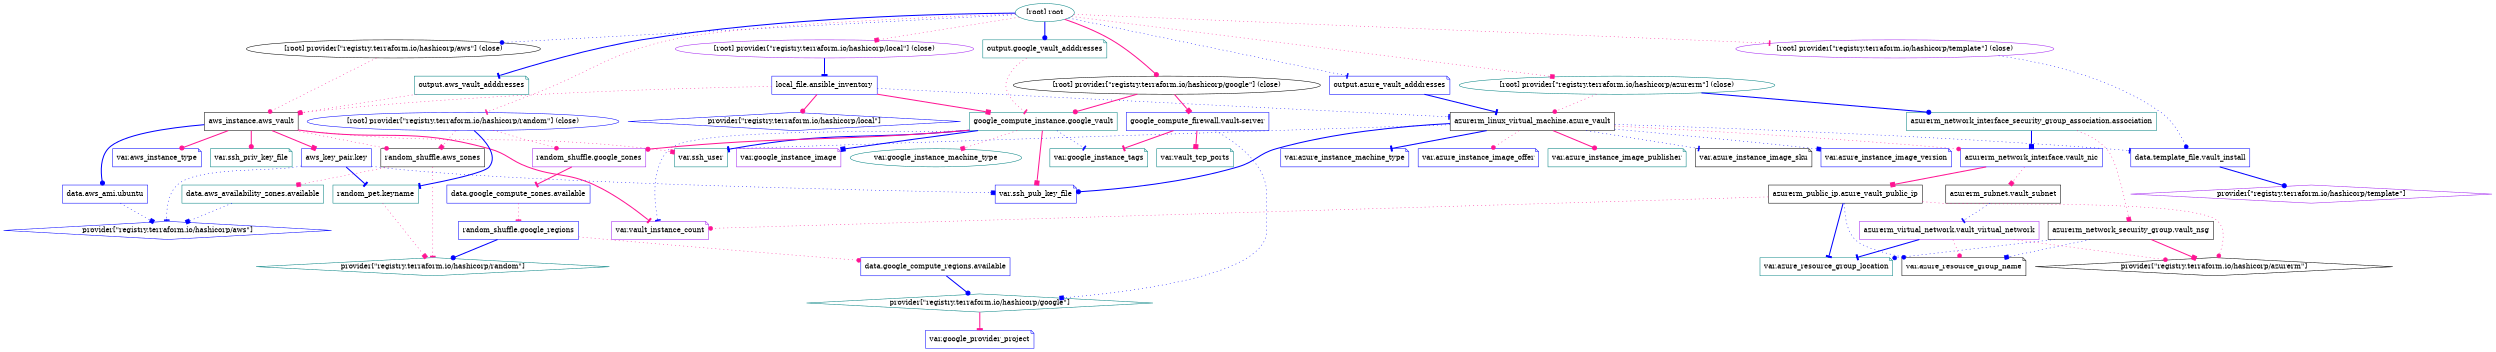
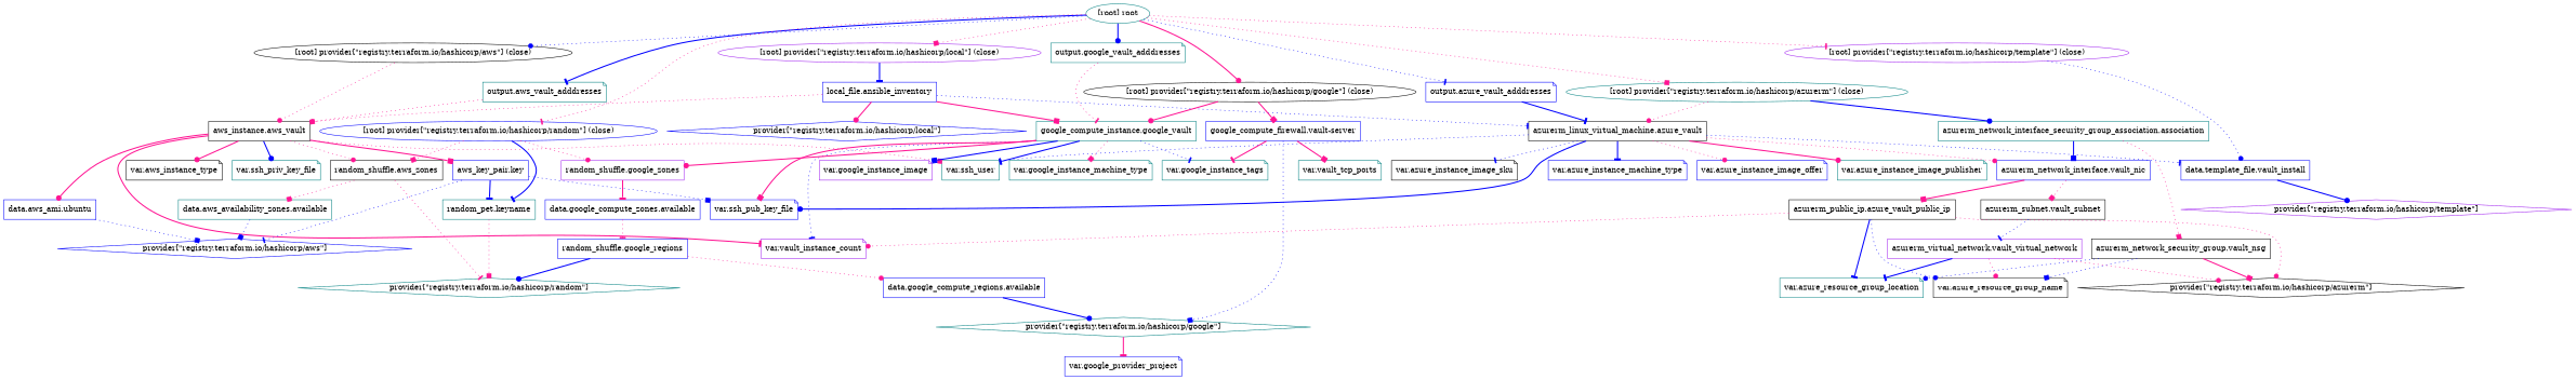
  digraph {
    compound=true
    newrank=true
    node [color=blue shape=box]
    edge [arrowhead=dot color=deeppink style=dotted]
    n1 [color=black label="aws_instance.aws_vault"]
    n2 [label="aws_key_pair.key"]
    n3 [label="data.aws_ami.ubuntu"]
    n4 [color=black label="random_shuffle.aws_zones"]
-   n5 [label="var.aws_instance_type" shape=note]
+   n5 [color=black label="var.aws_instance_type" shape=note]
    n6 [color=teal label="var.ssh_priv_key_file" shape=note]
    n7 [color=teal label="var.ssh_user"]
    n8 [color=purple label="var.vault_instance_count" shape=note]
    n9 [label="provider[\"registry.terraform.io/hashicorp/aws\"]" shape=diamond]
    n10 [color=teal label="random_pet.keyname"]
    n11 [label="var.ssh_pub_key_file" shape=note]
    n12 [color=black label="azurerm_linux_virtual_machine.azure_vault"]
    n13 [label="azurerm_network_interface.vault_nic"]
    n14 [label="data.template_file.vault_install"]
    n15 [label="var.azure_instance_image_offer" shape=note]
    n16 [color=teal label="var.azure_instance_image_publisher" shape=note]
    n17 [color=black label="var.azure_instance_image_sku" shape=note]
-   n18 [label="var.azure_instance_image_version" shape=note]
    n19 [label="var.azure_instance_machine_type" shape=note]
    n20 [color=black label="azurerm_public_ip.azure_vault_public_ip"]
    n21 [color=black label="azurerm_subnet.vault_subnet"]
    n22 [color=teal label="azurerm_network_interface_security_group_association.association"]
    n23 [color=black label="azurerm_network_security_group.vault_nsg"]
    n24 [color=black label="provider[\"registry.terraform.io/hashicorp/azurerm\"]" shape=diamond]
    n25 [color=teal label="var.azure_resource_group_location" shape=note]
    n26 [color=black label="var.azure_resource_group_name" shape=note]
    n27 [color=purple label="azurerm_virtual_network.vault_virtual_network"]
    n28 [color=teal label="data.aws_availability_zones.available"]
    n29 [label="data.google_compute_regions.available"]
    n30 [color=teal label="provider[\"registry.terraform.io/hashicorp/google\"]" shape=diamond]
    n31 [label="data.google_compute_zones.available"]
    n32 [label="random_shuffle.google_regions"]
    n33 [color=purple label="provider[\"registry.terraform.io/hashicorp/template\"]" shape=diamond]
    n34 [label="google_compute_firewall.vault-server"]
    n35 [color=teal label="var.google_instance_tags" shape=note]
    n36 [color=teal label="var.vault_tcp_ports" shape=note]
    n37 [color=teal label="google_compute_instance.google_vault"]
    n38 [color=purple label="random_shuffle.google_zones"]
    n39 [color=purple label="var.google_instance_image" shape=note]
-   n40 [color=teal label="var.google_instance_machine_type" shape=ellipse]
+   n40 [color=teal label="var.google_instance_machine_type" shape=note]
    n41 [label="local_file.ansible_inventory"]
    n42 [label="provider[\"registry.terraform.io/hashicorp/local\"]" shape=diamond]
    n43 [color=teal label="output.aws_vault_adddresses" shape=note]
    n44 [label="output.azure_vault_adddresses" shape=note]
    n45 [color=teal label="output.google_vault_adddresses" shape=note]
    n46 [label="var.google_provider_project" shape=note]
    n47 [color=teal label="provider[\"registry.terraform.io/hashicorp/random\"]" shape=diamond]
    "[root] provider[\"registry.terraform.io/hashicorp/aws\"] (close)" [color=black shape=""]
    "[root] provider[\"registry.terraform.io/hashicorp/azurerm\"] (close)" [color=teal shape=""]
    "[root] provider[\"registry.terraform.io/hashicorp/google\"] (close)" [color=black shape=""]
    "[root] provider[\"registry.terraform.io/hashicorp/local\"] (close)" [color=purple shape=""]
    "[root] provider[\"registry.terraform.io/hashicorp/random\"] (close)" [shape=""]
    "[root] provider[\"registry.terraform.io/hashicorp/template\"] (close)" [color=purple shape=""]
    "[root] root" [color=teal shape=""]
    subgraph sub_1 {
      n1
      n2
      n3
      n4
      n5
      n6
      n7
      n8
      n9
      n10
      n11
      n12
      n13
      n14
      n15
      n16
      n17
-     n18
      n19
      n20
      n21
      n22
      n23
      n24
      n25
      n26
      n27
      n28
      n29
      n30
      n31
      n32
      n33
      n34
      n35
      n36
      n37
      n38
      n39
      n40
      n41
      n42
      n43
      n44
      n45
      n46
      n47
      "[root] provider[\"registry.terraform.io/hashicorp/aws\"] (close)"
      "[root] provider[\"registry.terraform.io/hashicorp/azurerm\"] (close)"
      "[root] provider[\"registry.terraform.io/hashicorp/google\"] (close)"
      "[root] provider[\"registry.terraform.io/hashicorp/local\"] (close)"
      "[root] provider[\"registry.terraform.io/hashicorp/random\"] (close)"
      "[root] provider[\"registry.terraform.io/hashicorp/template\"] (close)"
      "[root] root"
    }
    n1 -> n2 [arrowhead=box style=bold]
-   n1 -> n3 [color=blue style=bold]
+   n1 -> n3 [style=bold]
    n1 -> n4
    n1 -> n5 [style=bold]
-   n1 -> n6 [style=bold]
+   n1 -> n6 [color=blue style=bold]
    n1 -> n7 [arrowhead=box]
    n1 -> n8 [arrowhead=tee style=bold]
    n2 -> n9 [arrowhead=tee color=blue]
    n2 -> n10 [arrowhead=tee color=blue style=bold]
    n2 -> n11 [arrowhead=box color=blue]
    n3 -> n9 [arrowhead=box color=blue]
    n4 -> n28 [arrowhead=box]
    n4 -> n47 [arrowhead=tee]
    n10 -> n47 [arrowhead=box]
    n12 -> n7 [arrowhead=tee color=blue]
    n12 -> n11 [color=blue style=bold]
    n12 -> n13
    n12 -> n14 [arrowhead=tee color=blue]
    n12 -> n15
    n12 -> n16 [style=bold]
    n12 -> n17 [arrowhead=tee color=blue]
-   n12 -> n18 [arrowhead=box color=blue]
    n12 -> n19 [arrowhead=tee color=blue style=bold]
    n13 -> n20 [arrowhead=box style=bold]
    n13 -> n21 [arrowhead=box]
    n14 -> n33 [color=blue style=bold]
    n20 -> n8
    n20 -> n24
    n20 -> n25 [arrowhead=tee color=blue style=bold]
    n20 -> n26 [color=blue]
    n21 -> n27 [arrowhead=tee color=blue]
    n22 -> n13 [arrowhead=box color=blue style=bold]
    n22 -> n23 [arrowhead=box]
    n23 -> n24 [arrowhead=box style=bold]
    n23 -> n25 [color=blue]
    n23 -> n26 [arrowhead=box color=blue]
    n27 -> n24
    n27 -> n25 [arrowhead=tee color=blue style=bold]
    n27 -> n26
    n28 -> n9 [arrowhead=box color=blue]
    n29 -> n30 [color=blue style=bold]
    n30 -> n46 [arrowhead=tee style=bold]
    n31 -> n32 [arrowhead=tee]
    n32 -> n29
    n32 -> n47 [color=blue style=bold]
    n34 -> n30 [arrowhead=box color=blue]
    n34 -> n35 [arrowhead=tee style=bold]
    n34 -> n36 [arrowhead=box style=bold]
    n37 -> n7 [arrowhead=tee color=blue style=bold]
    n37 -> n8 [arrowhead=tee color=blue]
    n37 -> n11 [arrowhead=box style=bold]
    n37 -> n35 [arrowhead=tee color=blue]
    n37 -> n38 [style=bold]
    n37 -> n39 [arrowhead=box color=blue style=bold]
    n37 -> n40 [arrowhead=box]
    n38 -> n31 [arrowhead=tee style=bold]
    n41 -> n1
    n41 -> n12 [arrowhead=tee color=blue]
    n41 -> n37 [arrowhead=box style=bold]
    n41 -> n42 [style=bold]
    n43 -> n1 [arrowhead=box]
    n44 -> n12 [arrowhead=tee color=blue style=bold]
    n45 -> n37 [arrowhead=tee]
    "[root] provider[\"registry.terraform.io/hashicorp/aws\"] (close)" -> n1
    "[root] provider[\"registry.terraform.io/hashicorp/azurerm\"] (close)" -> n12
    "[root] provider[\"registry.terraform.io/hashicorp/azurerm\"] (close)" -> n22 [color=blue style=bold]
    "[root] provider[\"registry.terraform.io/hashicorp/google\"] (close)" -> n34 [arrowhead=box style=bold]
    "[root] provider[\"registry.terraform.io/hashicorp/google\"] (close)" -> n37 [style=bold]
    "[root] provider[\"registry.terraform.io/hashicorp/local\"] (close)" -> n41 [arrowhead=tee color=blue style=bold]
    "[root] provider[\"registry.terraform.io/hashicorp/random\"] (close)" -> n4 [arrowhead=box]
    "[root] provider[\"registry.terraform.io/hashicorp/random\"] (close)" -> n10 [arrowhead=tee color=blue style=bold]
    "[root] provider[\"registry.terraform.io/hashicorp/random\"] (close)" -> n38
    "[root] provider[\"registry.terraform.io/hashicorp/template\"] (close)" -> n14 [color=blue]
    "[root] root" -> n43 [arrowhead=tee color=blue style=bold]
    "[root] root" -> n44 [arrowhead=tee color=blue]
    "[root] root" -> n45 [color=blue style=bold]
    "[root] root" -> "[root] provider[\"registry.terraform.io/hashicorp/aws\"] (close)" [color=blue]
    "[root] root" -> "[root] provider[\"registry.terraform.io/hashicorp/azurerm\"] (close)" [arrowhead=box]
    "[root] root" -> "[root] provider[\"registry.terraform.io/hashicorp/google\"] (close)" [style=bold]
    "[root] root" -> "[root] provider[\"registry.terraform.io/hashicorp/local\"] (close)" [arrowhead=box]
    "[root] root" -> "[root] provider[\"registry.terraform.io/hashicorp/random\"] (close)" [arrowhead=tee]
    "[root] root" -> "[root] provider[\"registry.terraform.io/hashicorp/template\"] (close)" [arrowhead=tee]
  }
